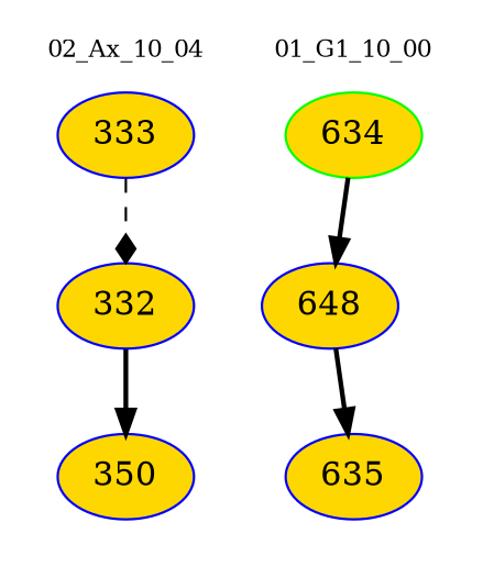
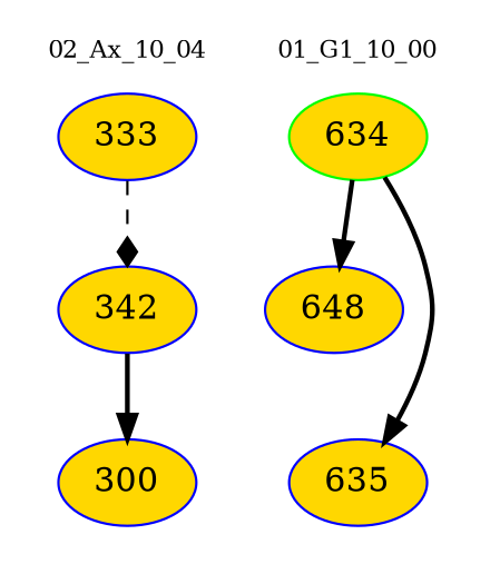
  digraph {
    node [color=blue fillcolor=gold style=filled]
    edge [arrowhead=normal color=black style=bold]
    n1 [label=333]
-   n2 [label=332]
-   n3 [label=350]
+   n2 [label=342]
+   n3 [label=300]
    n4 [color=green label=634]
    n5 [label=648]
    n6 [label=635]
    subgraph cluster_1 {
      color=white
      fontsize=10
      label="02_Ax_10_04"
      n1
      n2
      n3
    }
    subgraph cluster_2 {
      color=white
      fontsize=10
      label="01_G1_10_00"
      n4
      n5
      n6
    }
    n1 -> n2 [arrowhead=diamond style=dashed]
    n2 -> n3
    n4 -> n5
-   n5 -> n6
+   n4 -> n6
  }
